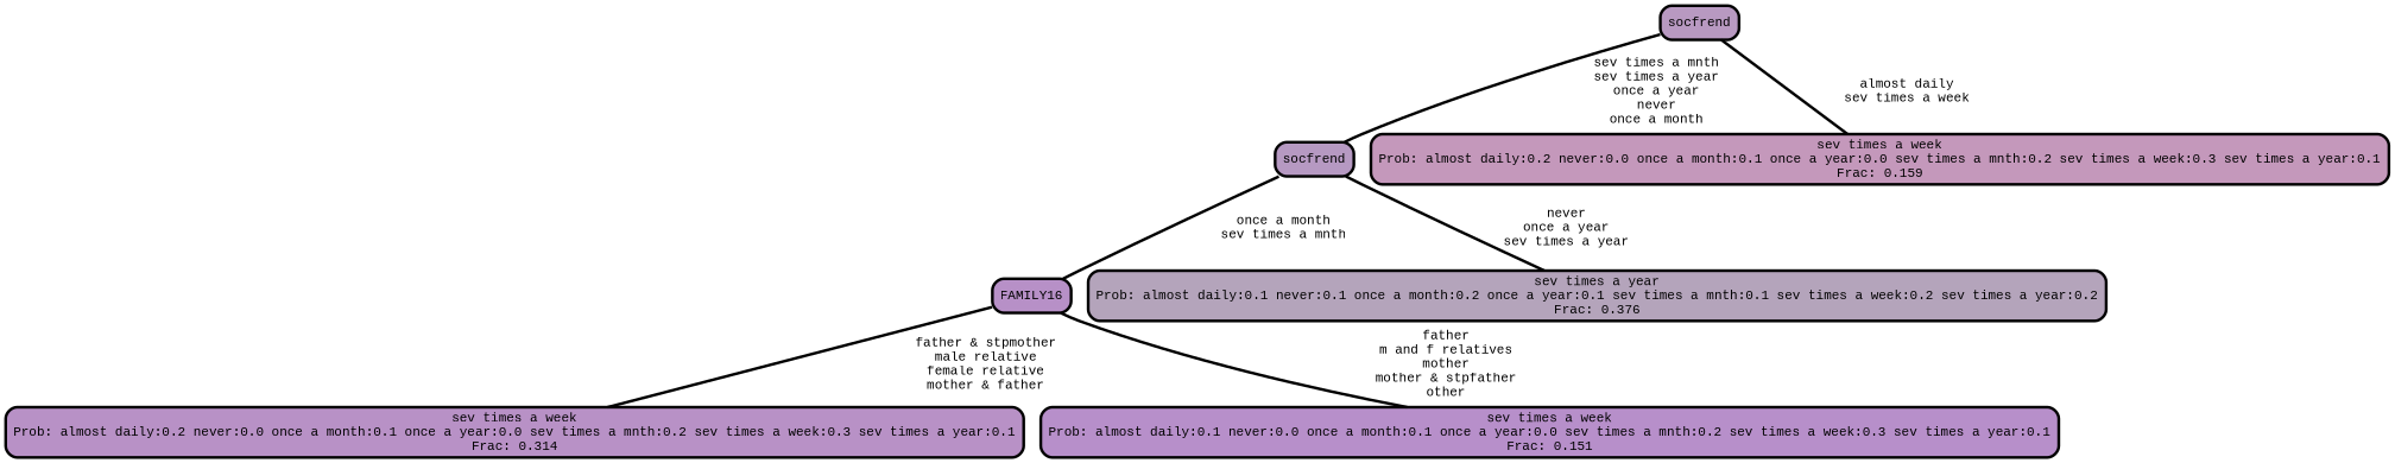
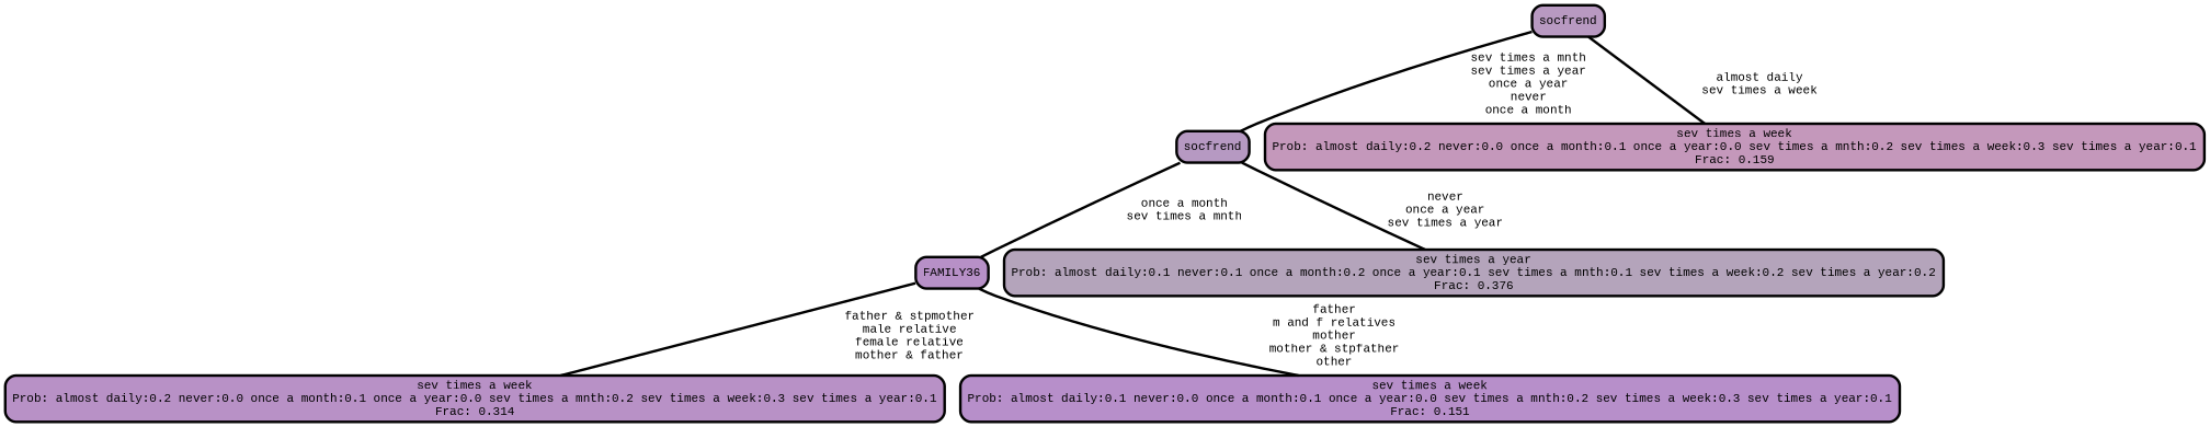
  graph {
    ranksep="0 equally"
    splines=straight
    fontname="Liberation Mono"
    node [color=black fontcolor=black fontname="Liberation Mono" penwidth=3 shape=box style="filled, rounded"]
    edge [color=black fontname="Liberation Mono" penwidth=3]
    n1 [fillcolor="#b891c6" label="sev times a week\nProb: almost daily:0.2 never:0.0 once a month:0.1 once a year:0.0 sev times a mnth:0.2 sev times a week:0.3 sev times a year:0.1\nFrac: 0.314"]
-   n2 [fillcolor="#b790c7" label=FAMILY16]
+   n2 [fillcolor="#b790c7" label=FAMILY36]
    n3 [fillcolor="#b78fca" label="sev times a week\nProb: almost daily:0.1 never:0.0 once a month:0.1 once a year:0.0 sev times a mnth:0.2 sev times a week:0.3 sev times a year:0.1\nFrac: 0.151"]
    n4 [fillcolor="#b699c2" label=socfrend]
    n5 [fillcolor="#b4a4bb" label="sev times a year\nProb: almost daily:0.1 never:0.1 once a month:0.2 once a year:0.1 sev times a mnth:0.1 sev times a week:0.2 sev times a year:0.2\nFrac: 0.376"]
    n6 [fillcolor="#b899c1" label=socfrend]
    n7 [fillcolor="#c498bb" label="sev times a week\nProb: almost daily:0.2 never:0.0 once a month:0.1 once a year:0.0 sev times a mnth:0.2 sev times a week:0.3 sev times a year:0.1\nFrac: 0.159"]
    subgraph sub_1 {
      rank=same
    }
    n2 -- n1 [label=" father & stpmother\n male relative\n female relative\n mother & father"]
    n2 -- n3 [label=" father\n m and f relatives\n mother\n mother & stpfather\n other"]
    n4 -- n2 [label=" once a month\n sev times a mnth"]
    n4 -- n5 [label=" never\n once a year\n sev times a year"]
    n6 -- n4 [label=" sev times a mnth\n sev times a year\n once a year\n never\n once a month"]
    n6 -- n7 [label=" almost daily\n sev times a week"]
  }
